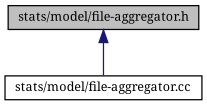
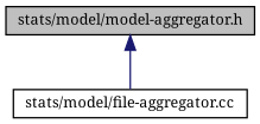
  digraph {
    fontname="Noto Serif"
    node [color=black fontname="Noto Serif" fontsize=10 shape=record style=filled]
-   n1 [fillcolor=grey75 fontcolor=black height=0.2 label="stats/model/file-aggregator.h" width=0.4]
+   n1 [fillcolor=grey75 fontcolor=black height=0.2 label="stats/model/model-aggregator.h" width=0.4]
    n2 [fillcolor=white height=0.2 label="stats/model/file-aggregator.cc" width=0.4]
    n1 -> n2 [color=midnightblue dir=back fontname="Noto Serif" fontsize=10 labelfontname=Helvetica labelfontsize=10 style=solid]
  }
